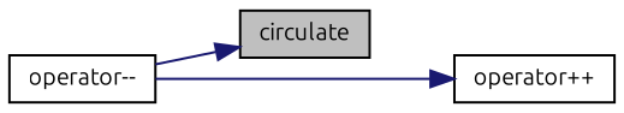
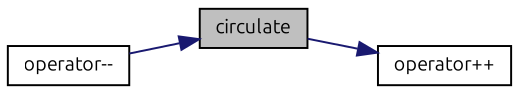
  digraph {
    fontname=Ubuntu
    rankdir=LR
    node [color=black fontname=Ubuntu fontsize=10 shape=record]
    edge [color=midnightblue fontname=Ubuntu fontsize=10 labelfontname=FreeSans labelfontsize=10 style=solid]
    n1 [fillcolor=grey75 fontcolor=black height=0.2 label=circulate style=filled width=0.4]
    n2 [height=0.2 label="operator++" width=0.4]
    n3 [height=0.2 label="operator--" width=0.4]
-   n3 -> n2
+   n1 -> n2
    n3 -> n1
  }
